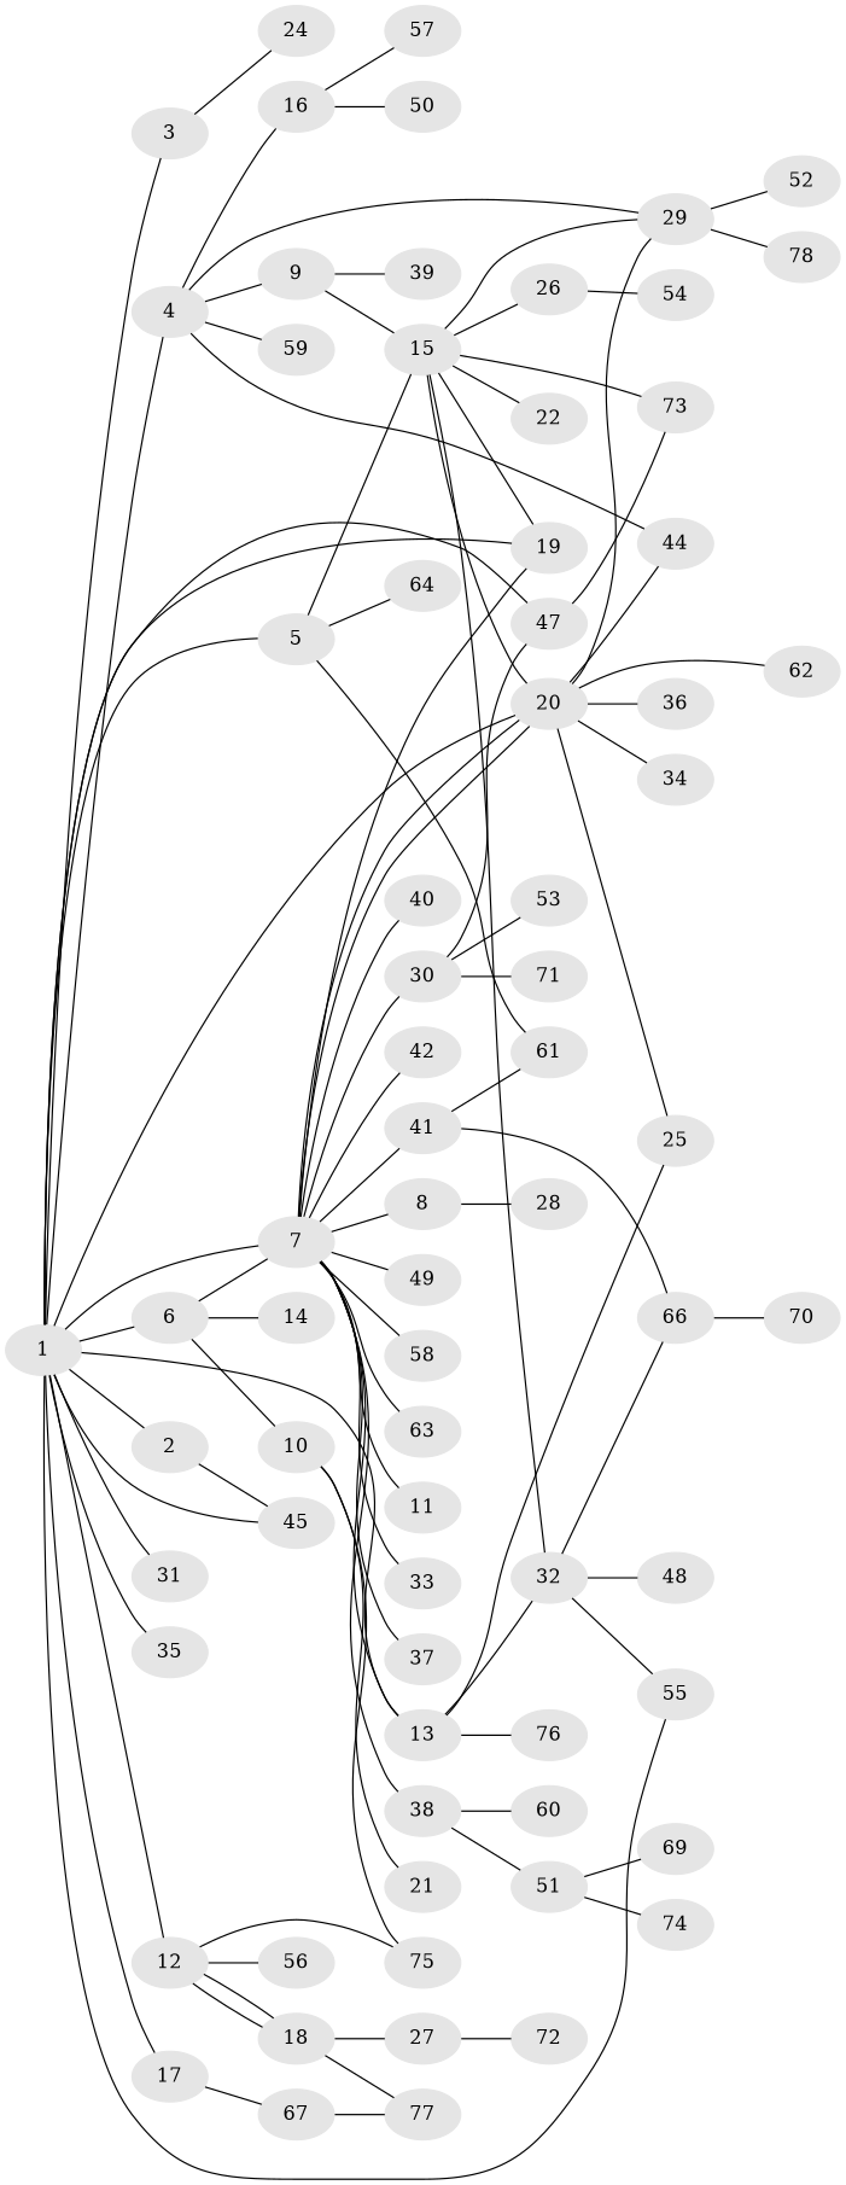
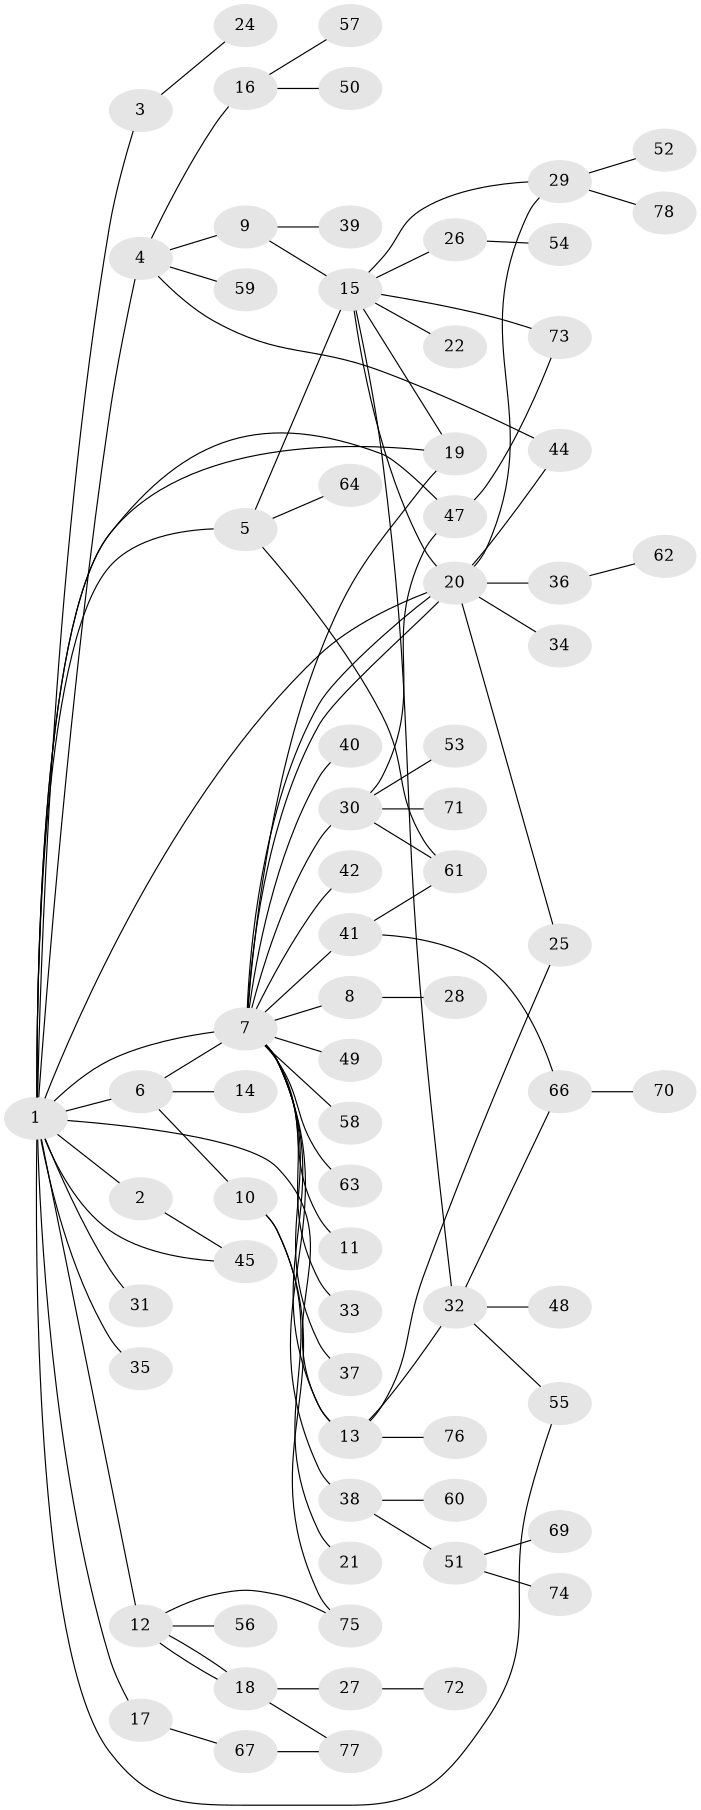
  graph {
    rankdir=LR
    node [color=gray90 style=filled]
    1
    2
    3
    4
    5
    6
    7
    12
    13
    17
    19
    20
    31
    35
    45
    47
    55
    24
    9
    16
    29
    44
    59
    15
    61
    64
    10
    14
    8
    11
    30
    33
    37
    38
    40
    41
    42
    49
    58
    63
    75
    18
    56
    25
    32
    76
    67
    34
    36
    62
    73
    39
    50
    57
    52
    78
    22
    26
    21
    28
    53
    71
    51
    60
    66
    27
    77
    48
    54
    72
    70
    69
    74
    1 -- 2
    1 -- 3
    1 -- 4
    1 -- 5
    1 -- 6
    1 -- 7
    1 -- 12
    1 -- 13
    1 -- 17
    1 -- 19
    1 -- 20
    1 -- 31
    1 -- 35
    1 -- 45
    1 -- 47
    1 -- 55
    2 -- 45
    3 -- 24
    4 -- 9
    4 -- 16
-   4 -- 29
    4 -- 44
    4 -- 59
    5 -- 15
    5 -- 61
    5 -- 64
    6 -- 7
    6 -- 10
    6 -- 14
    7 -- 13
    7 -- 19
    7 -- 20
    7 -- 20
    7 -- 8
    7 -- 11
    7 -- 30
    7 -- 33
    7 -- 37
    7 -- 38
    7 -- 40
    7 -- 41
    7 -- 42
    7 -- 49
    7 -- 58
    7 -- 63
    12 -- 75
    12 -- 18
    12 -- 18
    12 -- 56
    13 -- 25
    13 -- 32
    13 -- 76
    17 -- 67
    20 -- 29
    20 -- 44
    20 -- 25
    20 -- 34
    20 -- 36
-   20 -- 62
+   36 -- 62
    47 -- 73
    9 -- 15
    9 -- 39
    16 -- 50
    16 -- 57
    29 -- 52
    29 -- 78
    15 -- 19
    15 -- 20
    15 -- 29
    15 -- 32
    15 -- 73
    15 -- 22
    15 -- 26
    10 -- 75
    10 -- 21
    8 -- 28
    30 -- 47
+   30 -- 61
    30 -- 53
    30 -- 71
    38 -- 51
    38 -- 60
    41 -- 61
    41 -- 66
    18 -- 27
    18 -- 77
    32 -- 55
    32 -- 66
    32 -- 48
    67 -- 77
    26 -- 54
    51 -- 69
    51 -- 74
    66 -- 70
    27 -- 72
  }
